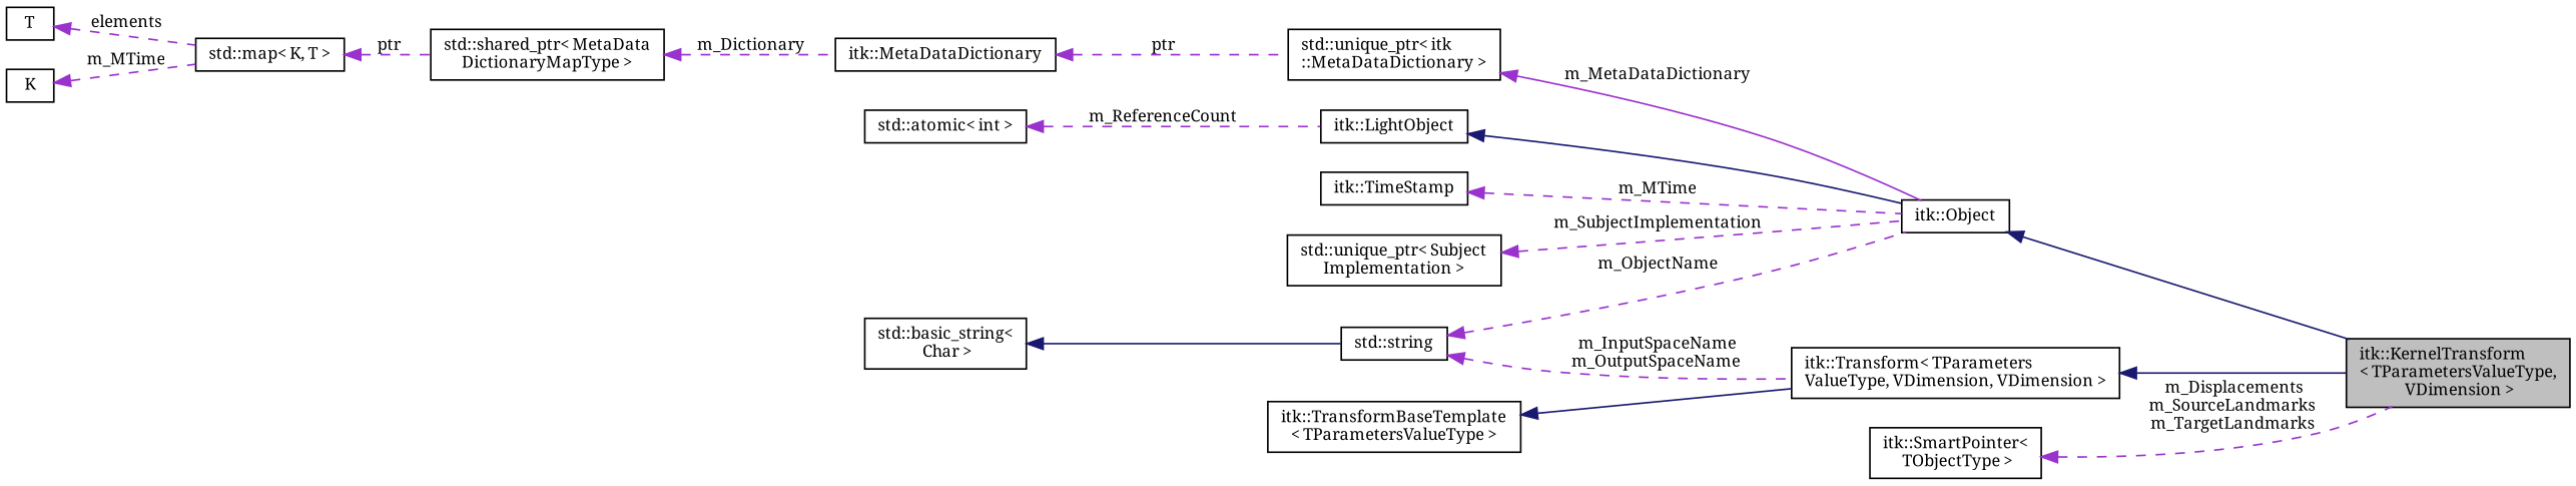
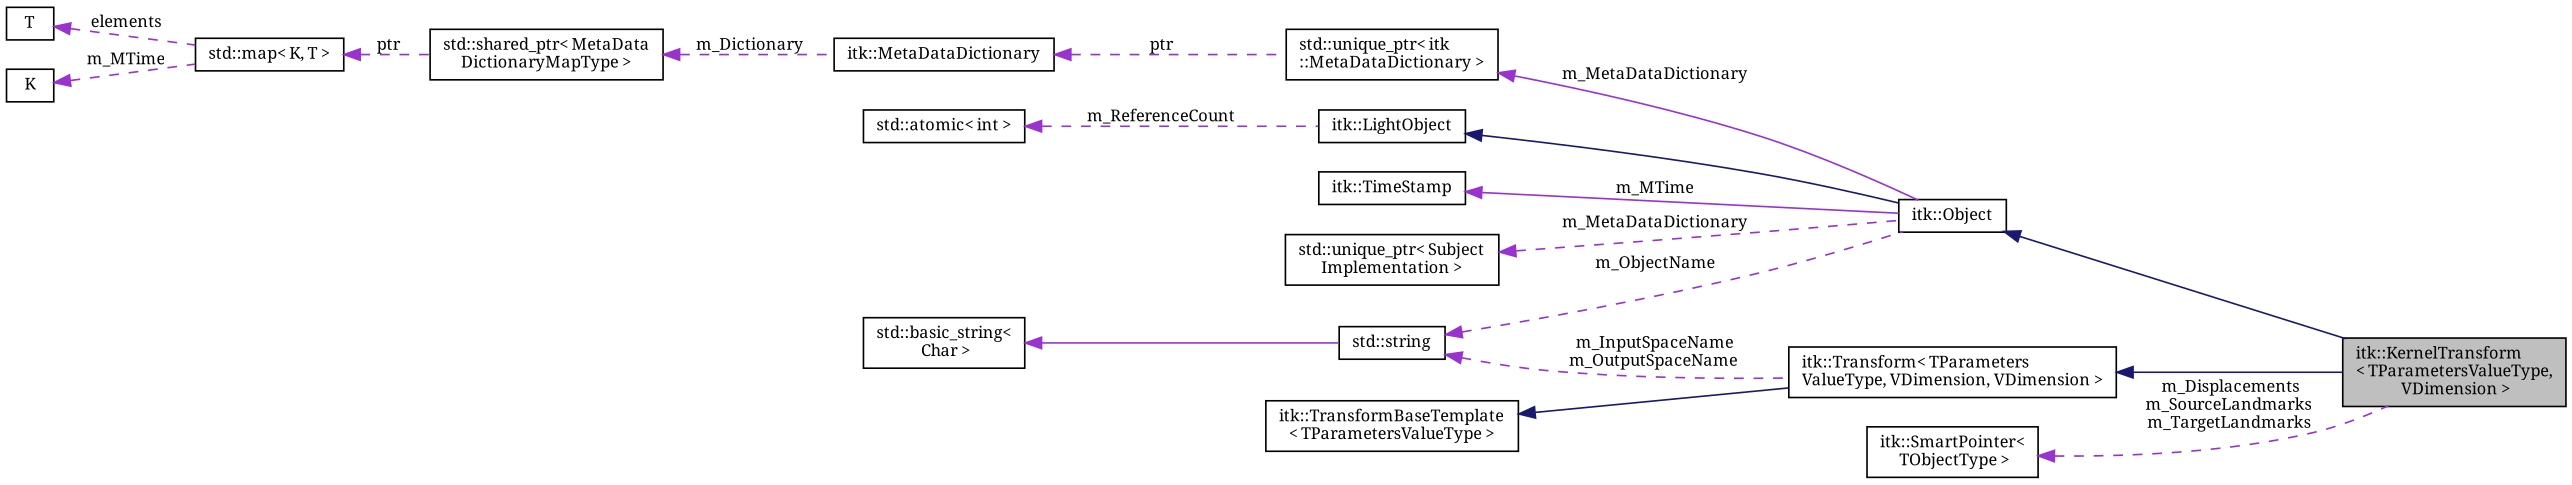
  digraph {
    fontname="Noto Serif"
    rankdir=LR
    node [color=black fillcolor=white fontname="Noto Serif" fontsize=10 shape=record style=filled]
    edge [color=darkorchid3 dir=back fontname="Noto Serif" fontsize=10 labelfontname=Helvetica labelfontsize=10 style=dashed]
    n1 [fillcolor=grey75 fontcolor=black height=0.2 label="itk::KernelTransform\l\< TParametersValueType,\l VDimension \>" width=0.4]
    n2 [height=0.2 label="itk::Transform\< TParameters\lValueType, VDimension, VDimension \>" width=0.4]
    n3 [height=0.2 label="itk::TransformBaseTemplate\l\< TParametersValueType \>" width=0.4]
    n4 [height=0.2 label="itk::Object" width=0.4]
    n5 [height=0.2 label="itk::LightObject" width=0.4]
    n6 [height=0.2 label="std::atomic\< int \>" width=0.4]
    n7 [height=0.2 label="itk::TimeStamp" width=0.4]
    n8 [height=0.2 label=T width=0.4]
    n9 [height=0.2 label="std::map\< K, T \>" width=0.4]
    n10 [height=0.2 label="std::shared_ptr\< MetaData\lDictionaryMapType \>" width=0.4]
    n11 [height=0.2 label="std::unique_ptr\< Subject\lImplementation \>" width=0.4]
    n12 [height=0.2 label="std::unique_ptr\< itk\l::MetaDataDictionary \>" width=0.4]
    n13 [height=0.2 label="itk::MetaDataDictionary" width=0.4]
    n14 [height=0.2 label=K width=0.4]
    n15 [height=0.2 label="std::string" width=0.4]
    n16 [height=0.2 label="std::basic_string\<\l Char \>" width=0.4]
    n17 [height=0.2 label="itk::SmartPointer\<\l TObjectType \>" width=0.4]
    n2 -> n1 [color=midnightblue style=solid]
    n3 -> n2 [color=midnightblue style=solid]
    n4 -> n1 [color=midnightblue style=solid]
    n5 -> n4 [color=midnightblue style=solid]
    n6 -> n5 [label=" m_ReferenceCount"]
-   n7 -> n4 [label=" m_MTime"]
+   n7 -> n4 [label=" m_MTime" style=solid]
    n8 -> n9 [label=" elements"]
    n9 -> n10 [label=" ptr"]
    n10 -> n13 [label=" m_Dictionary"]
-   n11 -> n4 [label=" m_SubjectImplementation"]
+   n11 -> n4 [label=" m_MetaDataDictionary"]
    n12 -> n4 [label=" m_MetaDataDictionary" style=solid]
    n13 -> n12 [label=" ptr"]
    n14 -> n9 [label=" m_MTime"]
    n15 -> n2 [label=" m_InputSpaceName\nm_OutputSpaceName"]
    n15 -> n4 [label=" m_ObjectName"]
-   n16 -> n15 [color=midnightblue style=solid]
+   n16 -> n15 [style=solid]
    n17 -> n1 [label=" m_Displacements\nm_SourceLandmarks\nm_TargetLandmarks"]
  }
